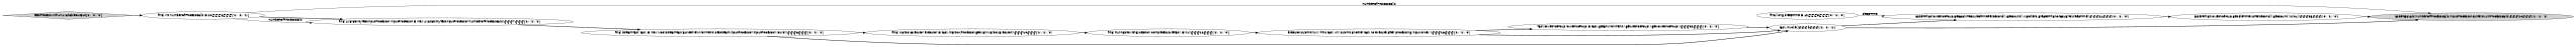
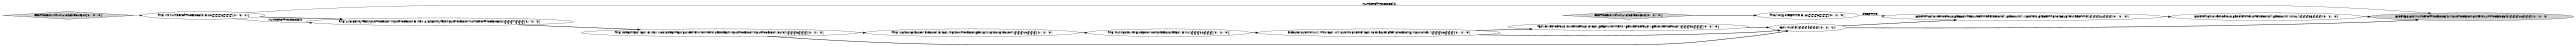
  digraph {
    fontname="DejaVu Sans"
    rankdir=LR
    node [fillcolor=white fontname="DejaVu Sans" shape=ellipse style=filled]
    edge [fontname="DejaVu Sans" style=bold]
    n1 [label="final MailboxExecutor executor = task.mailboxProcessor.getMainMailboxExecutor()@@@10@@@['1', '1', '0']"]
    n2 [label="final RunnableWithException completeFutureTask = null@@@11@@@['1', '1', '0']"]
    n3 [label="executor.submit(null,\"This task will submit another task to execute after processing input once.\")@@@18@@@['1', '1', '0']"]
    n4 [fillcolor=lightgray label="assertEquals(numberOfProcessCalls,inputProcessor.currentNumProcessCalls)@@@10@@@['1', '1', '1']"]
    n5 [label="final AvailabilityTestInputProcessor inputProcessor = new AvailabilityTestInputProcessor(numberOfProcessCalls)@@@7@@@['1', '1', '1']"]
    n6 [label="final StreamTask task = new MockStreamTaskBuilder(environment).setStreamInputProcessor(inputProcessor).build()@@@8@@@['1', '1', '1']"]
    n7 [label="task.invoke()@@@9@@@['1', '1', '1']"]
    n8 [label="TaskIOMetricGroup ioMetricGroup = task.getEnvironment().getMetricGroup().getIOMetricGroup()@@@22@@@['0', '1', '0']"]
    n9 [label="assertThat(ioMetricGroup.getBackPressuredTimePerSecond().getCount(),Matchers.greaterThanOrEqualTo(sleepTime))@@@24@@@['0', '1', '0']"]
    n10 [label="assertThat(ioMetricGroup.getIdleTimeMsPerSecond().getCount(),is(0L))@@@25@@@['0', '1', '0']"]
    n11 [label="final long sleepTime = 42@@@3@@@['0', '1', '0']"]
    n12 [label="final int numberOfProcessCalls = 10@@@6@@@['1', '1', '1']"]
+   n13 [fillcolor=lightgray label="testProcessWithUnAvailableOutput['0', '1', '0']" shape=diamond]
    n14 [fillcolor=lightgray label="testProcessWithUnAvailableOutput['1', '0', '0']" shape=diamond]
    n1 -> n2
    n2 -> n3
    n3 -> n7
    n3 -> n8
    n5 -> n6
    n6 -> n1
    n6 -> n7
    n7 -> n4
    n7 -> n9
    n8 -> n7
    n9 -> n10
    n10 -> n4
    n11 -> n9 [label=sleepTime style=solid]
    n12 -> n4 [label=numberOfProcessCalls style=solid]
    n12 -> n5 [label=numberOfProcessCalls style=solid]
    n12 -> n5
-   n14 -> n12
+   n13 -> n11
+   n14 -> n12 [style=solid]
  }
